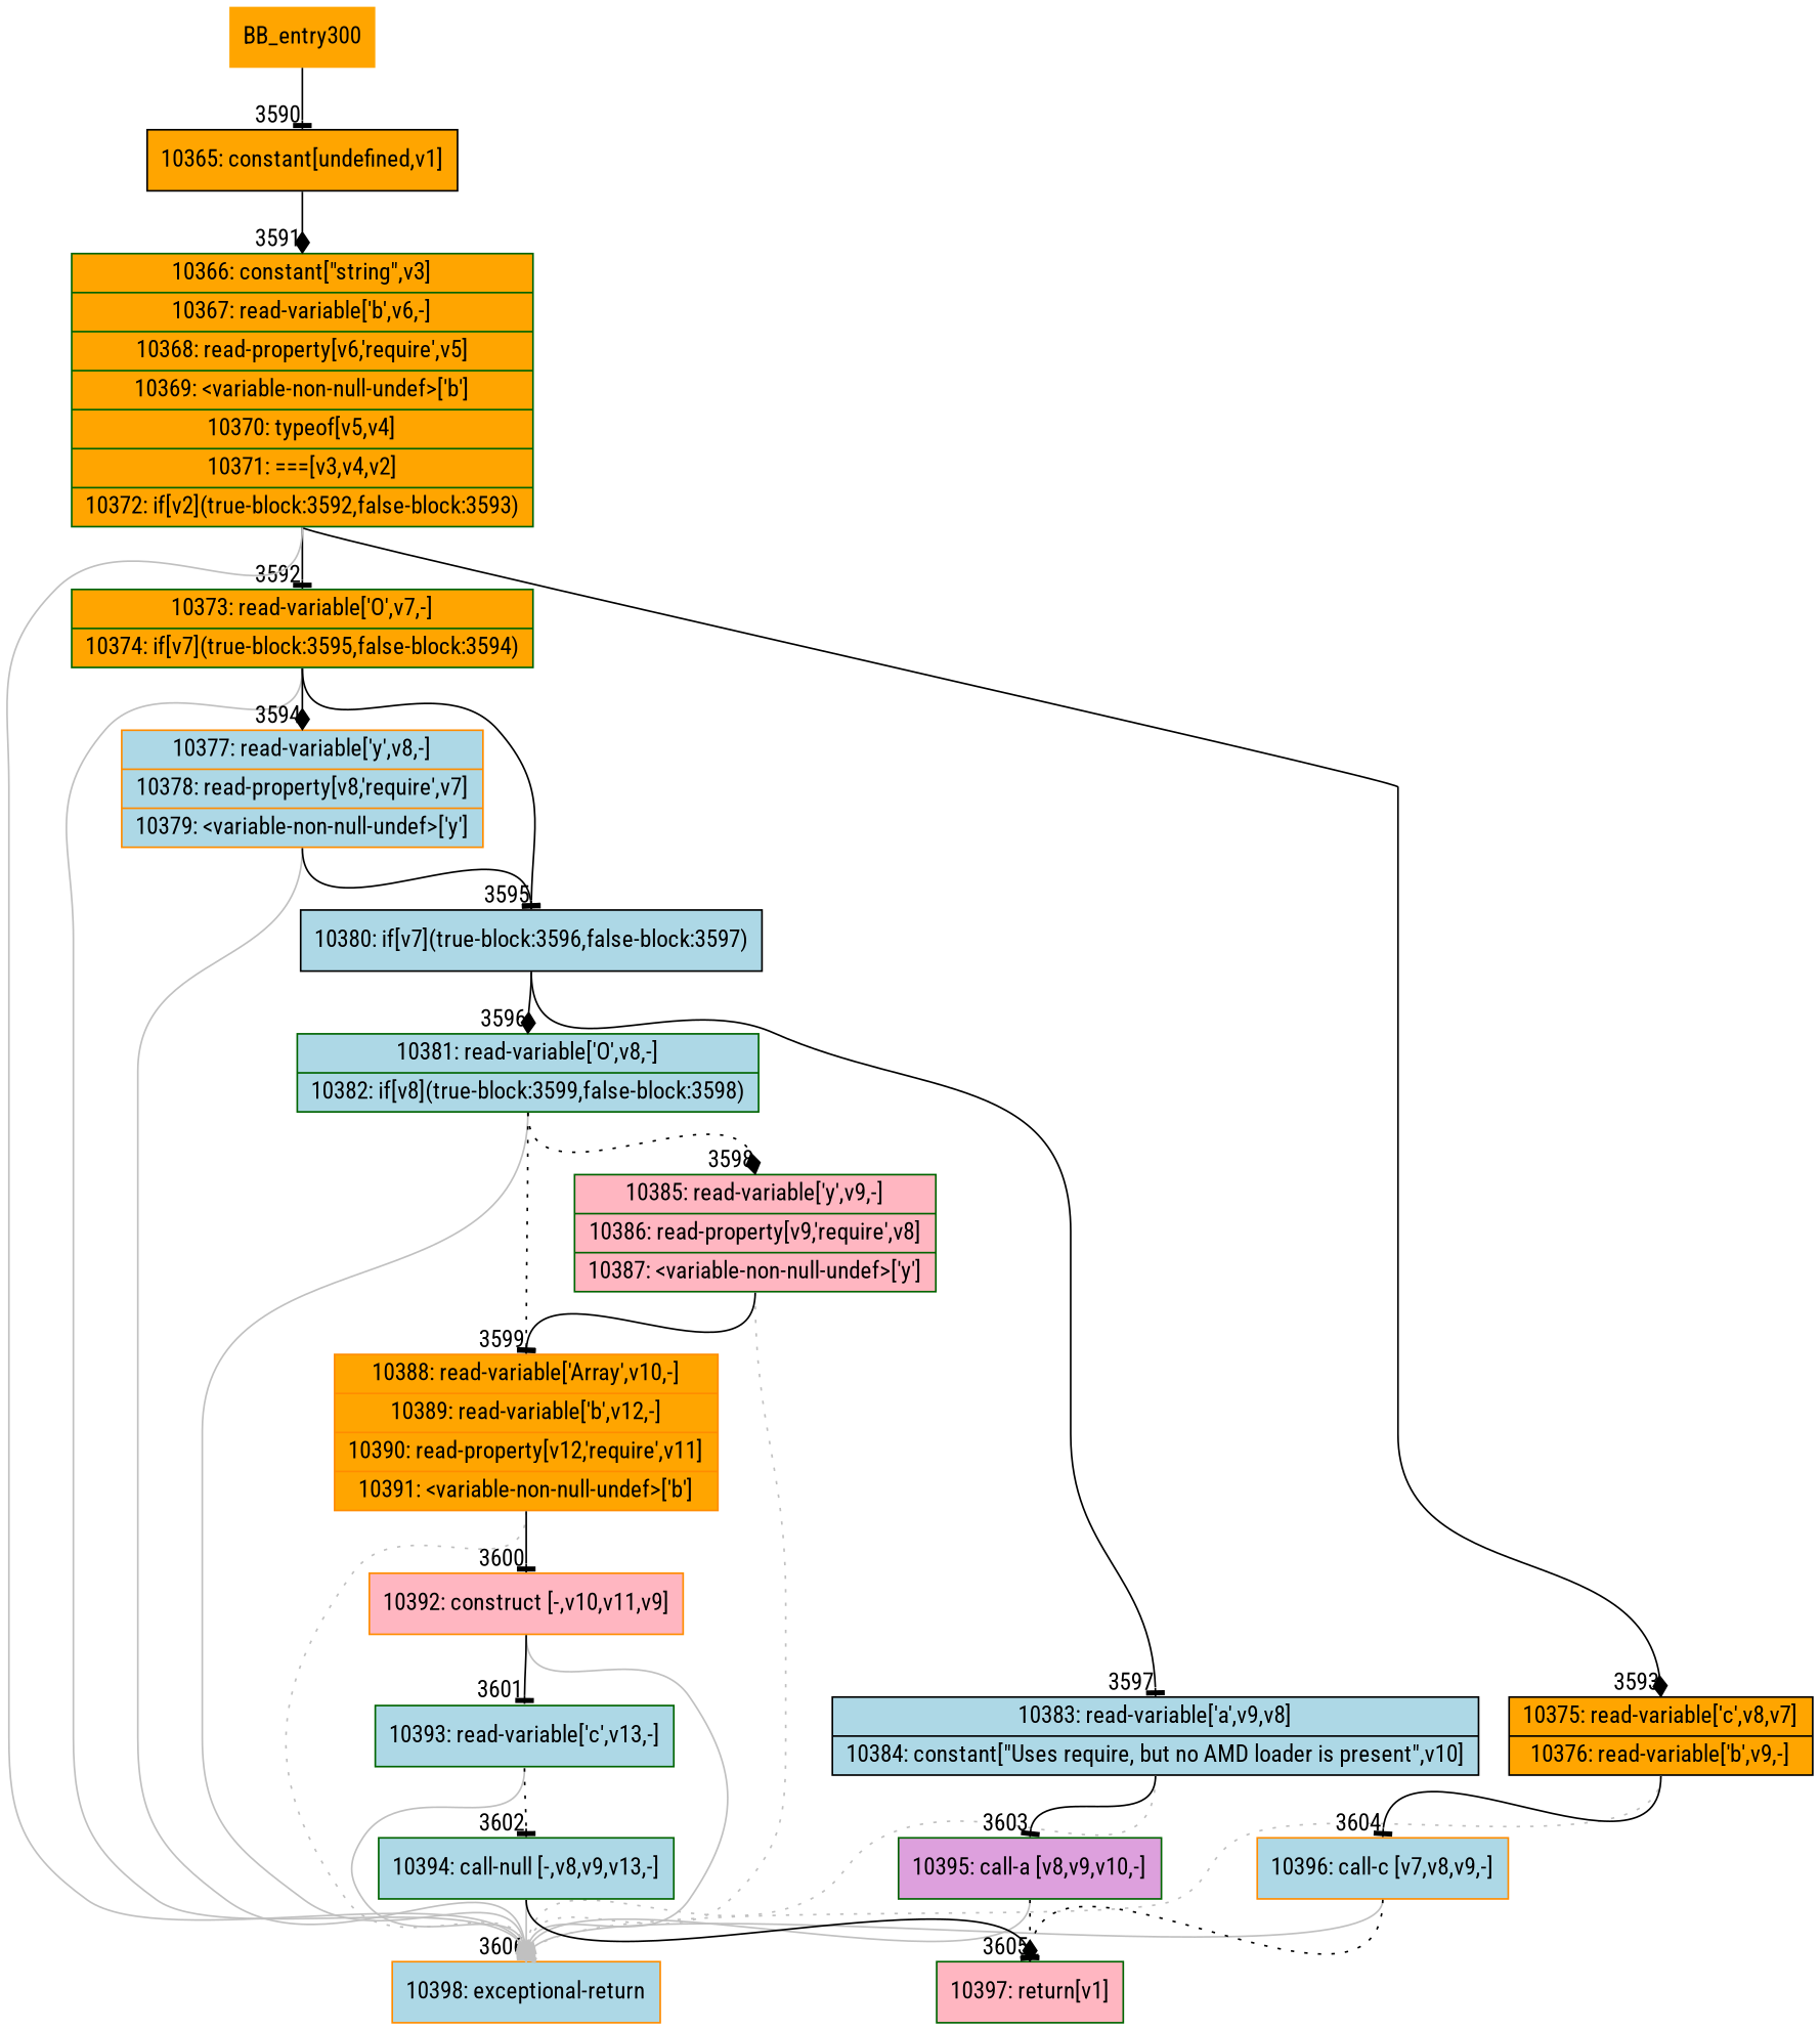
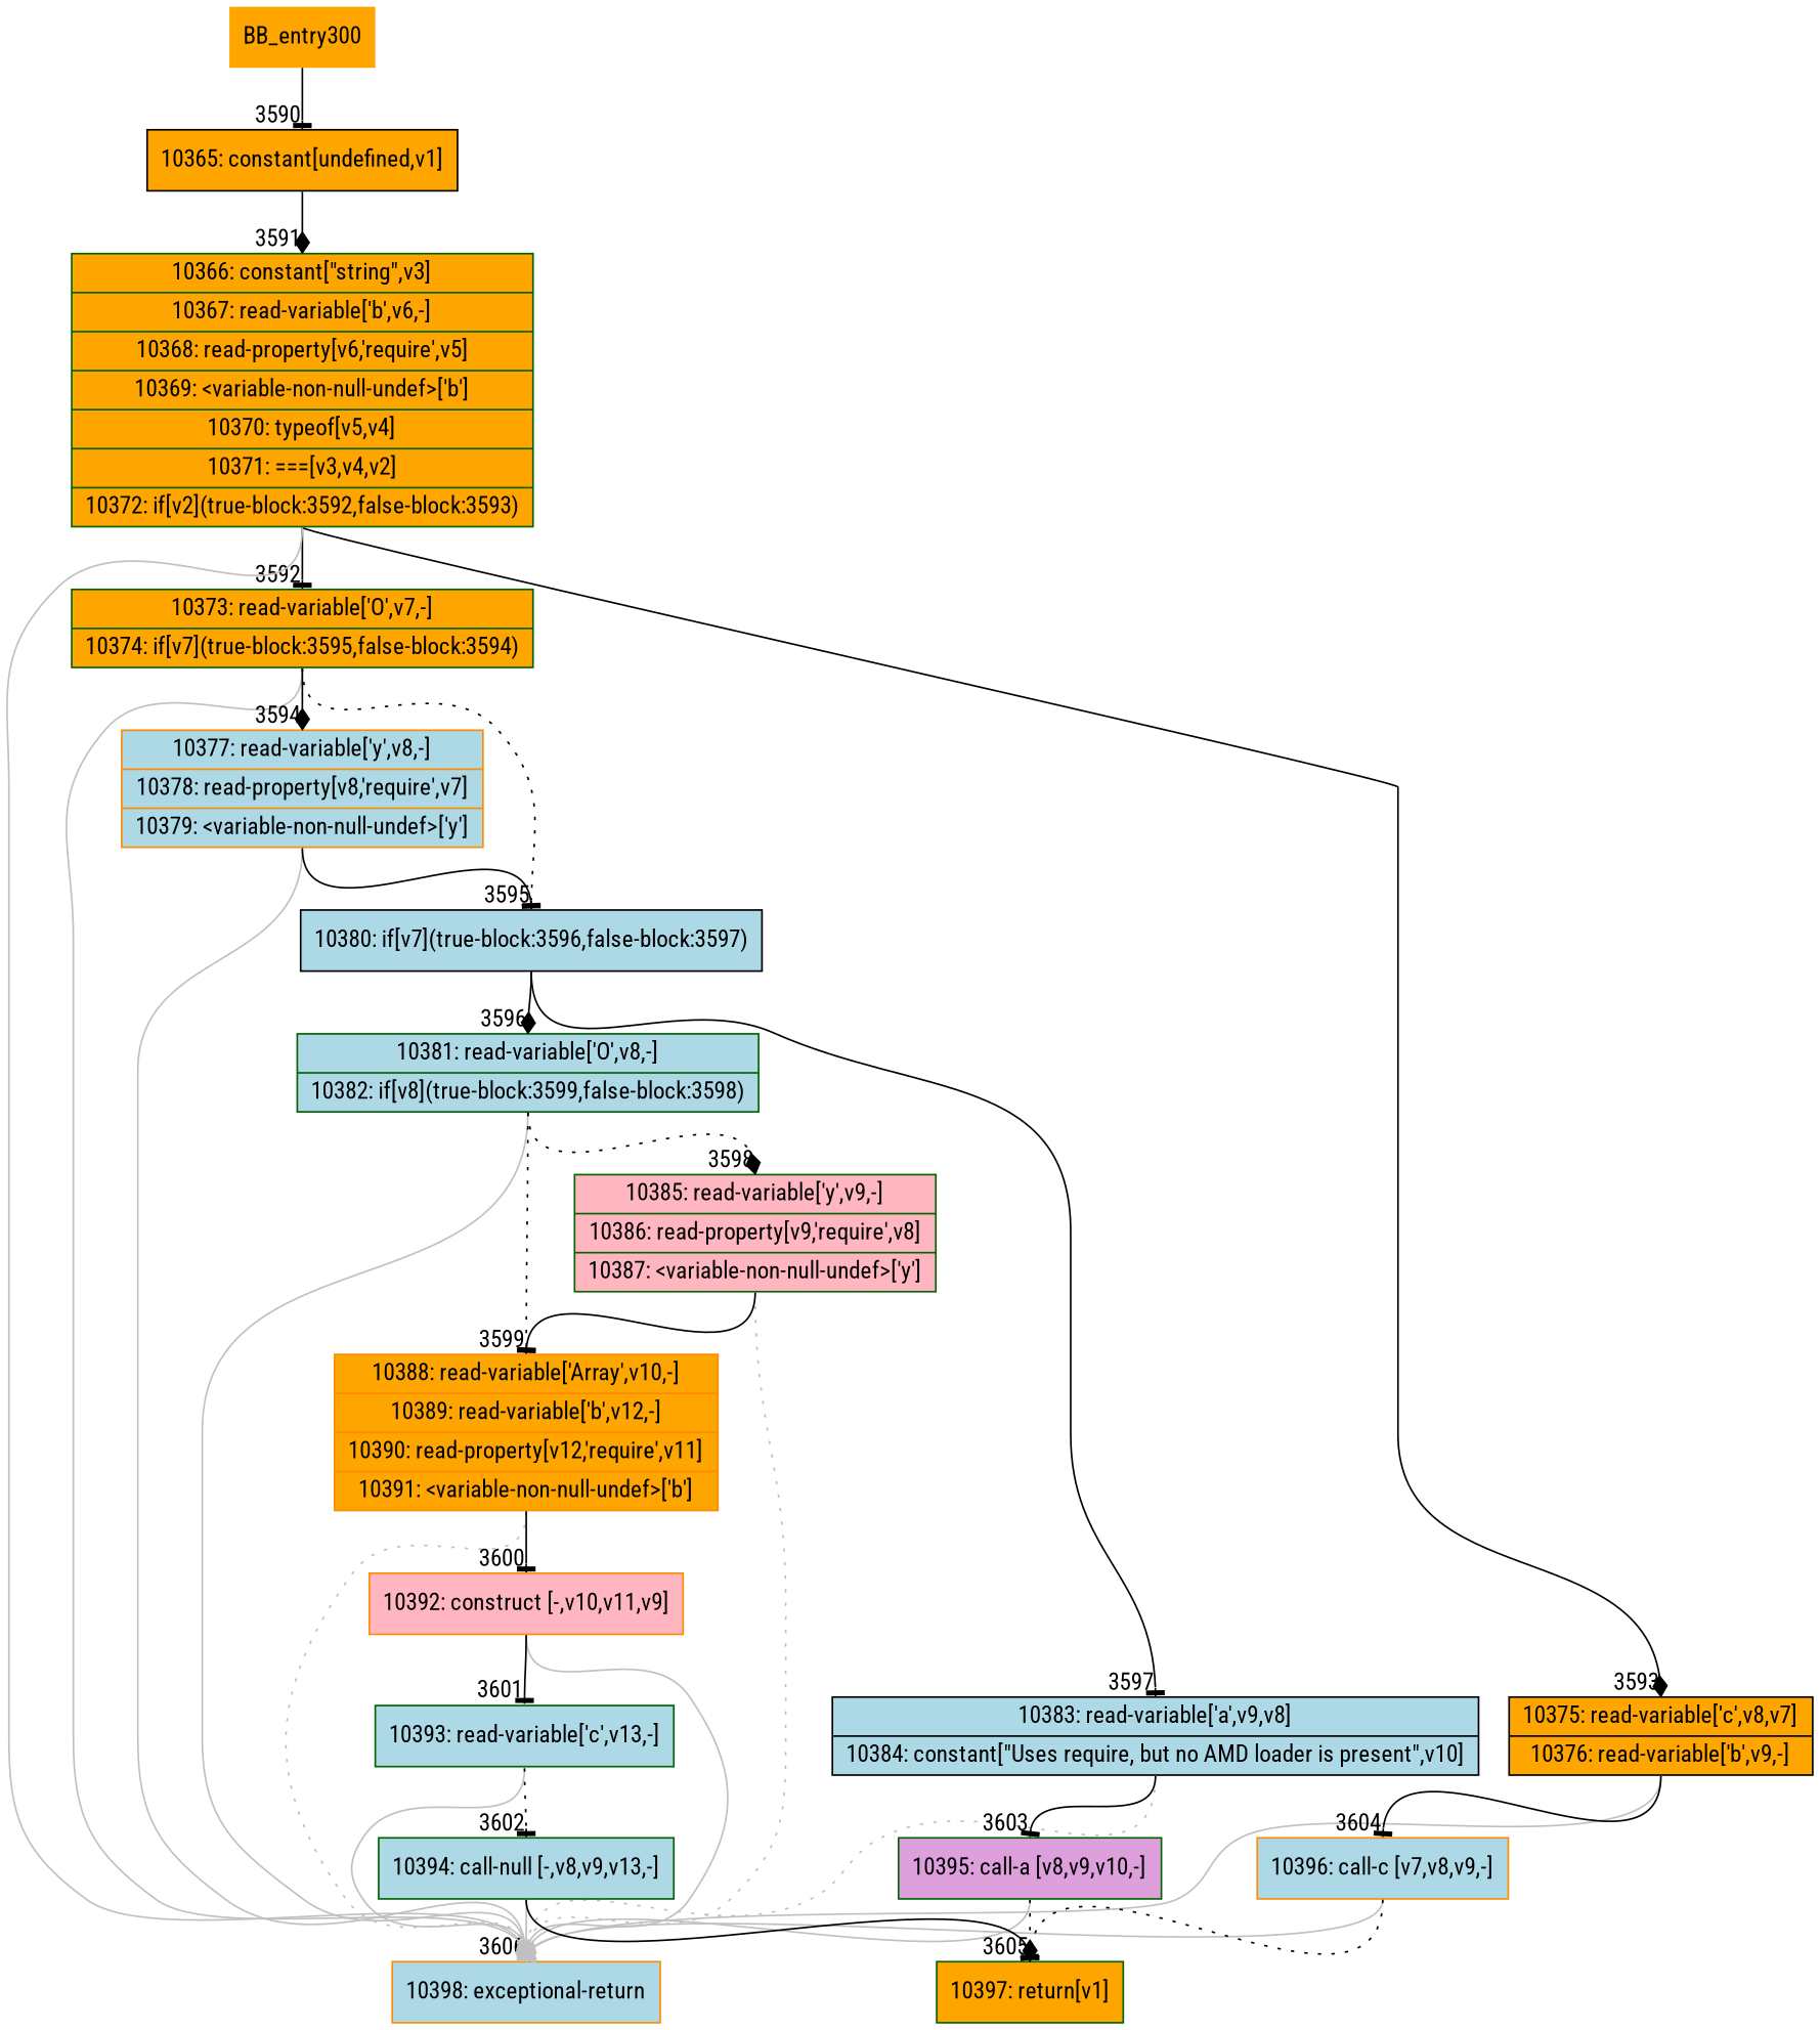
  digraph {
    fontname="Roboto Condensed"
    rankdir=TD
    node [color=darkgreen fillcolor=lightblue fontname="Roboto Condensed" shape=record style=filled]
    edge [arrowhead=tee fontname="Roboto Condensed" headport=n style=solid tailport=s]
    BB_entry300 [color=darkorange fillcolor=orange shape=none]
    n2 [color=black fillcolor=orange label="{10365: constant[undefined,v1]}"]
    n3 [fillcolor=orange label="{10366: constant[\"string\",v3]|10367: read-variable['b',v6,-]|10368: read-property[v6,'require',v5]|10369: \<variable-non-null-undef\>['b']|10370: typeof[v5,v4]|10371: ===[v3,v4,v2]|10372: if[v2](true-block:3592,false-block:3593)}"]
    n4 [fillcolor=orange label="{10373: read-variable['O',v7,-]|10374: if[v7](true-block:3595,false-block:3594)}"]
    n5 [color=black fillcolor=orange label="{10375: read-variable['c',v8,v7]|10376: read-variable['b',v9,-]}"]
    n6 [color=darkorange label="{10398: exceptional-return}"]
    n7 [color=black label="{10380: if[v7](true-block:3596,false-block:3597)}"]
    n8 [color=darkorange label="{10377: read-variable['y',v8,-]|10378: read-property[v8,'require',v7]|10379: \<variable-non-null-undef\>['y']}"]
    n9 [color=darkorange label="{10396: call-c [v7,v8,v9,-]}"]
    n10 [label="{10381: read-variable['O',v8,-]|10382: if[v8](true-block:3599,false-block:3598)}"]
    n11 [color=black label="{10383: read-variable['a',v9,v8]|10384: constant[\"Uses require, but no AMD loader is present\",v10]}"]
-   n12 [fillcolor=lightpink label="{10397: return[v1]}"]
+   n12 [fillcolor=orange label="{10397: return[v1]}"]
    n13 [color=darkorange fillcolor=orange label="{10388: read-variable['Array',v10,-]|10389: read-variable['b',v12,-]|10390: read-property[v12,'require',v11]|10391: \<variable-non-null-undef\>['b']}"]
    n14 [fillcolor=lightpink label="{10385: read-variable['y',v9,-]|10386: read-property[v9,'require',v8]|10387: \<variable-non-null-undef\>['y']}"]
    n15 [fillcolor=plum label="{10395: call-a [v8,v9,v10,-]}"]
    n16 [color=darkorange fillcolor=lightpink label="{10392: construct [-,v10,v11,v9]}"]
    n17 [label="{10393: read-variable['c',v13,-]}"]
    n18 [label="{10394: call-null [-,v8,v9,v13,-]}"]
    BB_entry300 -> n2 [headlabel="    3590"]
    n2 -> n3 [arrowhead=diamond headlabel="      3591"]
    n3 -> n4 [headlabel="      3592"]
    n3 -> n5 [arrowhead=diamond headlabel="      3593"]
    n3 -> n6 [arrowhead=diamond color=gray headlabel="      3606"]
    n4 -> n6 [arrowhead=diamond color=gray]
-   n4 -> n7 [headlabel="      3595"]
+   n4 -> n7 [headlabel="      3595" style=dotted]
    n4 -> n8 [arrowhead=diamond headlabel="      3594"]
-   n5 -> n6 [color=gray style=dotted]
+   n5 -> n6 [color=gray]
    n5 -> n9 [headlabel="      3604"]
    n7 -> n10 [arrowhead=diamond headlabel="      3596"]
    n7 -> n11 [headlabel="      3597"]
    n8 -> n6 [arrowhead=diamond color=gray]
    n8 -> n7
    n9 -> n6 [color=gray]
    n9 -> n12 [style=dotted]
    n10 -> n6 [color=gray]
    n10 -> n13 [headlabel="      3599" style=dotted]
    n10 -> n14 [arrowhead=diamond headlabel="      3598" style=dotted]
    n11 -> n6 [arrowhead=diamond color=gray style=dotted]
    n11 -> n15 [headlabel="      3603"]
    n13 -> n6 [arrowhead=diamond color=gray style=dotted]
    n13 -> n16 [headlabel="      3600"]
    n14 -> n6 [arrowhead=diamond color=gray style=dotted]
    n14 -> n13
    n15 -> n6 [arrowhead=diamond color=gray]
    n15 -> n12 [arrowhead=diamond style=dotted]
    n16 -> n6 [color=gray]
    n16 -> n17 [headlabel="      3601"]
    n17 -> n6 [color=gray]
    n17 -> n18 [headlabel="      3602" style=dotted]
    n18 -> n6 [arrowhead=diamond color=gray]
    n18 -> n12 [headlabel="      3605"]
  }
